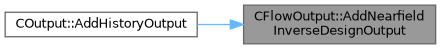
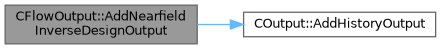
  digraph {
    rankdir=LR
    node [fontname=Helvetica fontsize=10 shape=box style=filled]
    n1 [color=gray40 fillcolor=grey60 fontcolor=black height=0.2 label="CFlowOutput::AddNearfield\lInverseDesignOutput" width=0.4]
    n2 [color=grey40 fillcolor=white height=0.2 label="COutput::AddHistoryOutput" width=0.4]
-   n2 -> n1 [color=steelblue1 fontname=Helvetica fontsize=10 labelfontname=Helvetica labelfontsize=10 style=solid]
+   n1 -> n2 [color=steelblue1 fontname=Helvetica fontsize=10 labelfontname=Helvetica labelfontsize=10 style=solid]
  }
